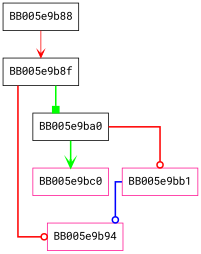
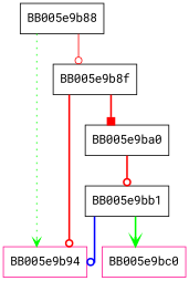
  digraph {
    fontname="Roboto Mono"
    splines=ortho
    node [color=deeppink fontname="Roboto Mono" shape=box]
    edge [arrowhead=vee color=green fontname="Roboto Mono" style=bold]
    BB005e9b94
    BB005e9b88 [color=black]
    BB005e9b8f [color=black]
    BB005e9ba0 [color=black]
    BB005e9bc0
-   BB005e9bb1
-   BB005e9b88 -> BB005e9b8f [color=red style=solid]
+   BB005e9bb1 [color=black]
+   BB005e9b88 -> BB005e9b94 [style=dotted]
+   BB005e9b88 -> BB005e9b8f [arrowhead=odot color=red style=solid]
    BB005e9b8f -> BB005e9b94 [arrowhead=odot color=red]
-   BB005e9b8f -> BB005e9ba0 [arrowhead=box]
-   BB005e9ba0 -> BB005e9bc0
+   BB005e9b8f -> BB005e9ba0 [arrowhead=box color=red]
+   BB005e9bb1 -> BB005e9bc0
    BB005e9ba0 -> BB005e9bb1 [arrowhead=odot color=red]
    BB005e9bb1 -> BB005e9b94 [arrowhead=odot color=blue]
  }
